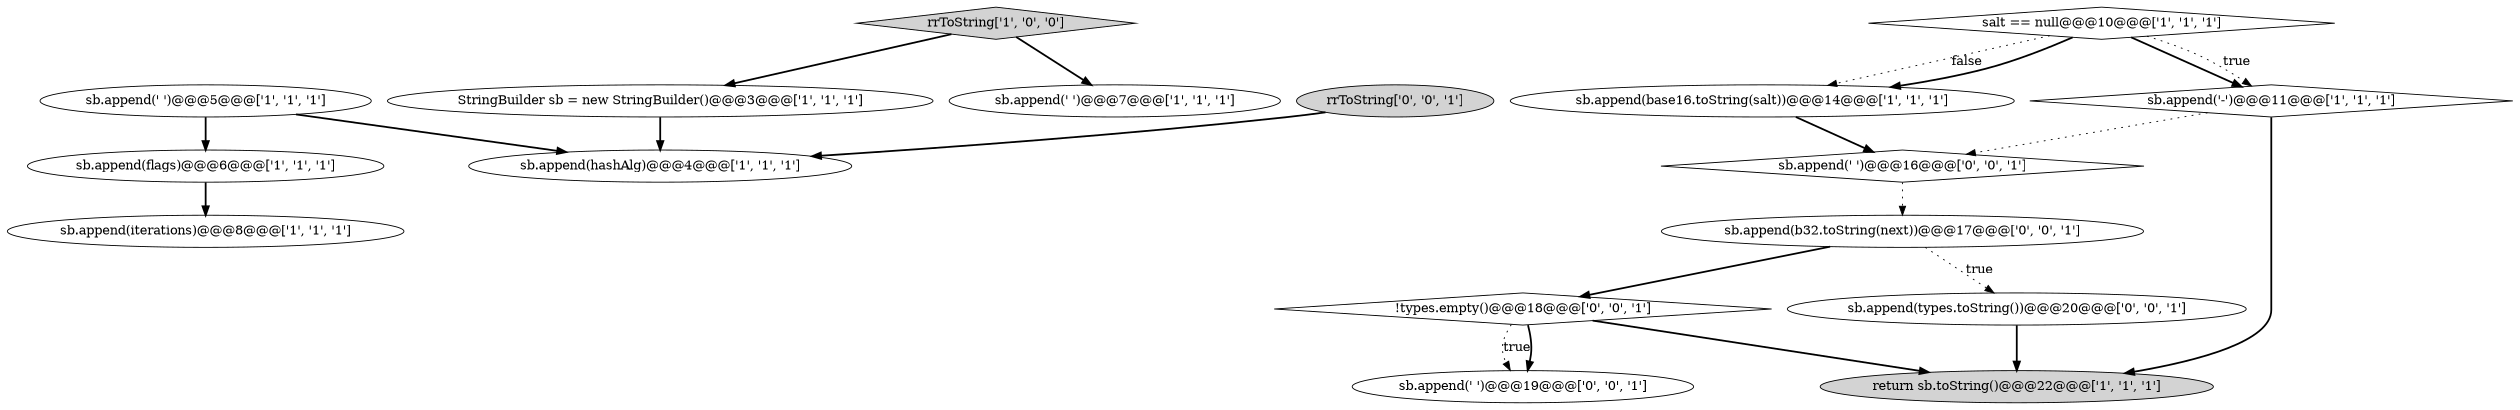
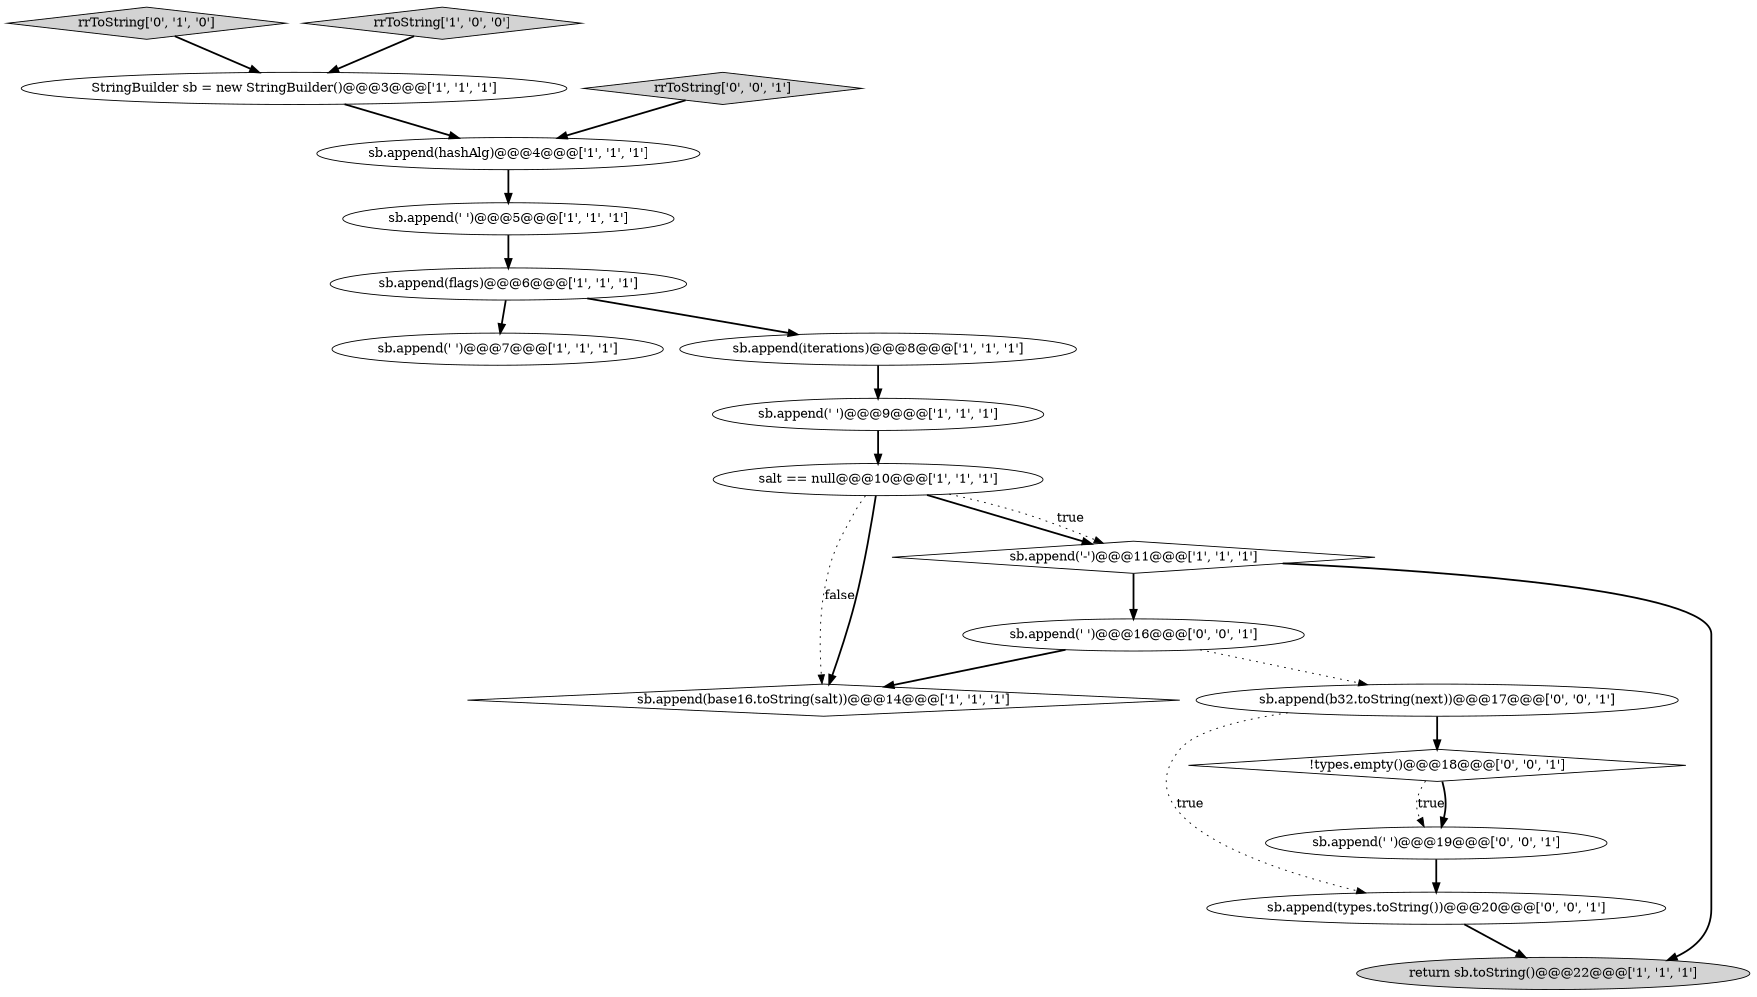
  digraph {
    node [fillcolor=white shape=ellipse style=filled]
    edge [style=bold]
    n1 [label="sb.append(hashAlg)@@@4@@@['1', '1', '1']"]
    n2 [label="sb.append(' ')@@@5@@@['1', '1', '1']"]
    n3 [label="sb.append(flags)@@@6@@@['1', '1', '1']"]
-   n4 [label="sb.append(base16.toString(salt))@@@14@@@['1', '1', '1']"]
-   n5 [label="sb.append(' ')@@@16@@@['0', '0', '1']" shape=diamond]
+   n4 [label="sb.append(base16.toString(salt))@@@14@@@['1', '1', '1']" shape=diamond]
+   n5 [label="sb.append(' ')@@@16@@@['0', '0', '1']"]
    n6 [label="sb.append(b32.toString(next))@@@17@@@['0', '0', '1']"]
    n7 [fillcolor=lightgray label="return sb.toString()@@@22@@@['1', '1', '1']"]
    n8 [label="sb.append('-')@@@11@@@['1', '1', '1']" shape=diamond]
    n9 [label="sb.append(types.toString())@@@20@@@['0', '0', '1']"]
    n10 [label="!types.empty()@@@18@@@['0', '0', '1']" shape=diamond]
    n11 [label="StringBuilder sb = new StringBuilder()@@@3@@@['1', '1', '1']"]
    n12 [label="sb.append(' ')@@@19@@@['0', '0', '1']"]
-   n15 [label="salt == null@@@10@@@['1', '1', '1']" shape=diamond]
+   n13 [fillcolor=lightgray label="rrToString['0', '1', '0']" shape=diamond]
+   n14 [label="sb.append(' ')@@@9@@@['1', '1', '1']"]
+   n15 [label="salt == null@@@10@@@['1', '1', '1']"]
    n16 [fillcolor=lightgray label="rrToString['1', '0', '0']" shape=diamond]
    n17 [label="sb.append(' ')@@@7@@@['1', '1', '1']"]
    n18 [label="sb.append(iterations)@@@8@@@['1', '1', '1']"]
-   n19 [fillcolor=lightgray label="rrToString['0', '0', '1']"]
-   n2 -> n1
+   n19 [fillcolor=lightgray label="rrToString['0', '0', '1']" shape=diamond]
+   n1 -> n2
    n2 -> n3
-   n16 -> n17
+   n3 -> n17
    n3 -> n18
-   n4 -> n5
+   n5 -> n4
    n5 -> n6 [style=dotted]
    n6 -> n9 [label=true style=dotted]
    n6 -> n10
-   n8 -> n5 [style=dotted]
+   n8 -> n5
    n8 -> n7
    n9 -> n7
-   n10 -> n7
    n10 -> n12 [label=true style=dotted]
    n10 -> n12
    n11 -> n1
+   n12 -> n9
+   n13 -> n11
+   n14 -> n15
    n15 -> n4 [label=false style=dotted]
    n15 -> n4
    n15 -> n8
    n15 -> n8 [label=true style=dotted]
    n16 -> n11
+   n18 -> n14
    n19 -> n1
  }
